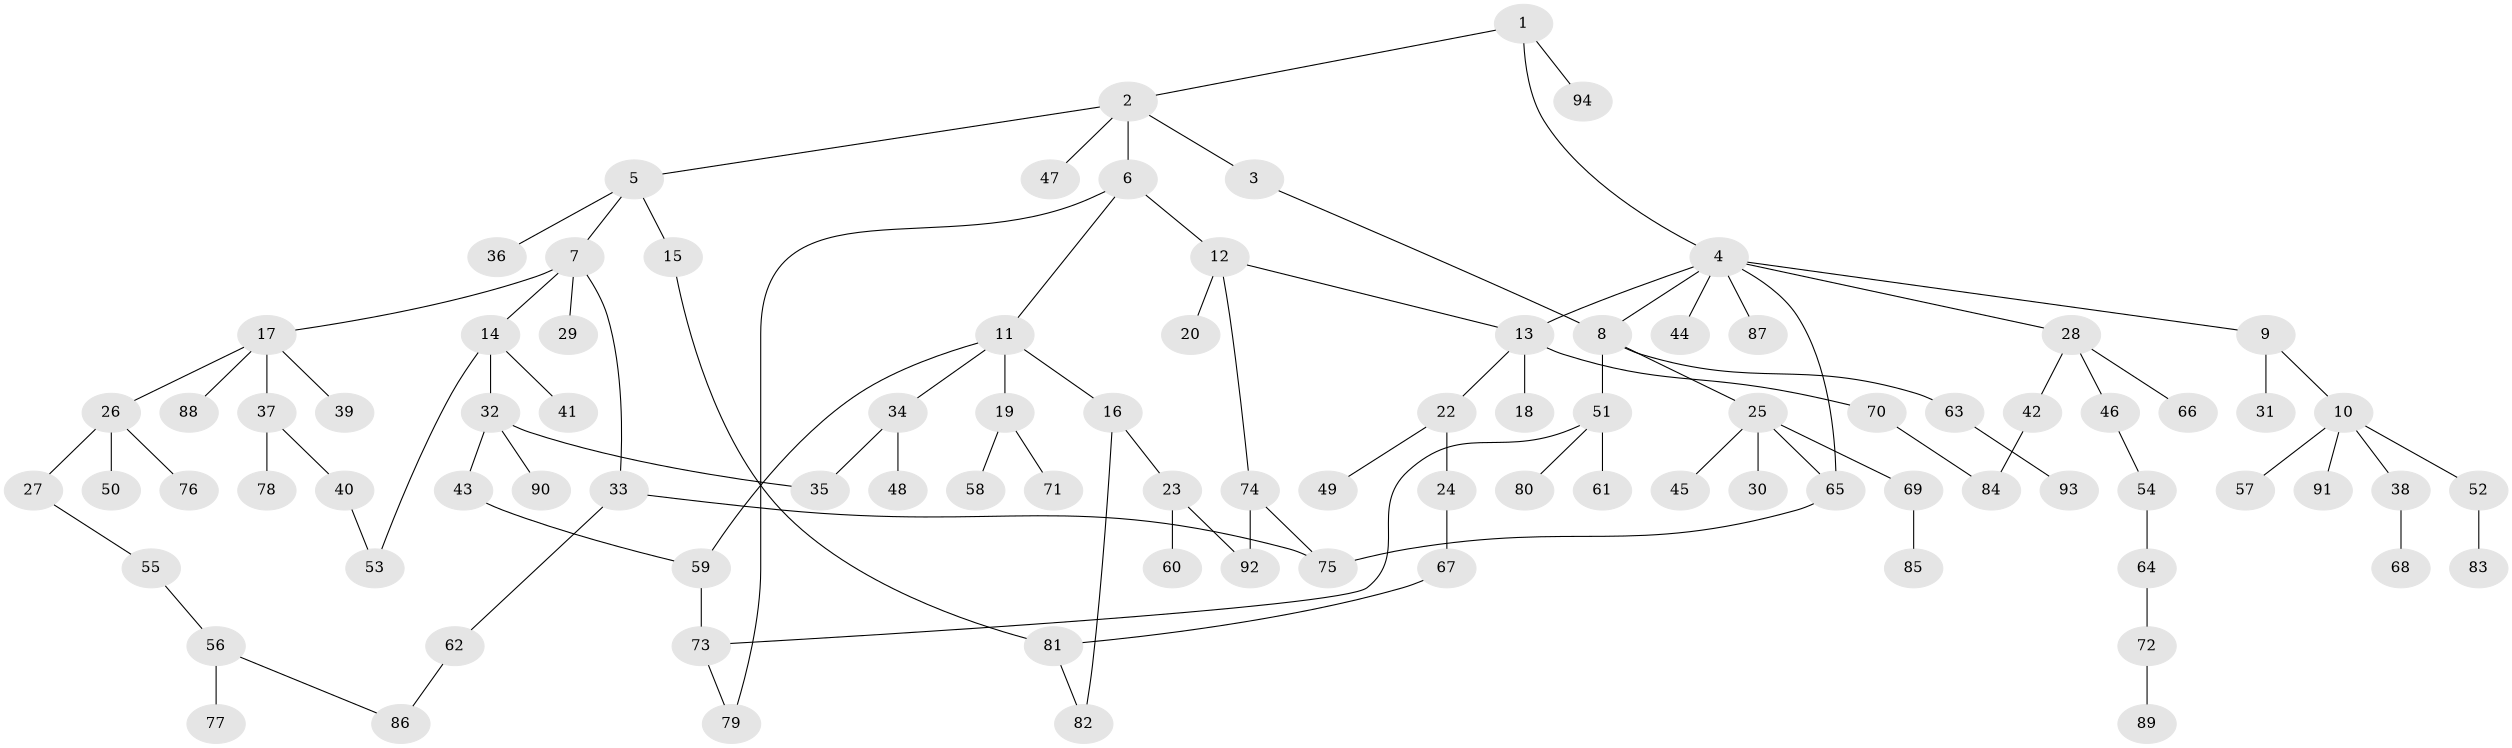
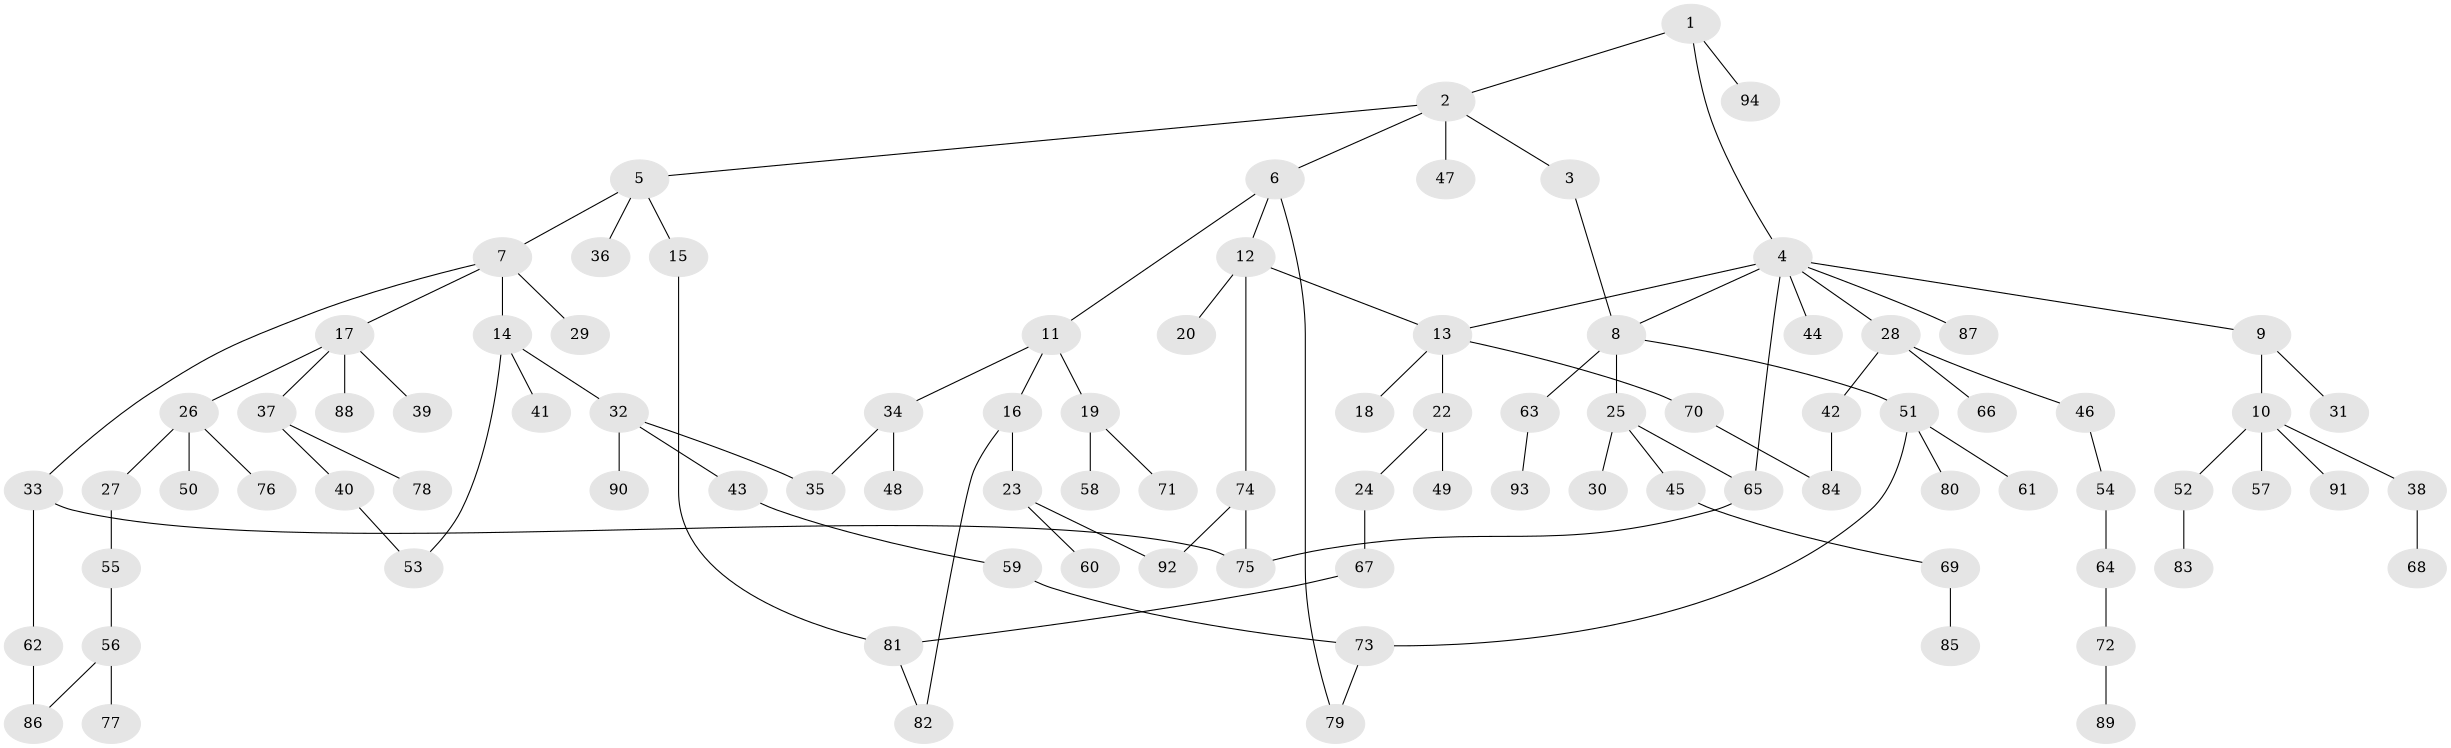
  graph {
    node [color=gray90 style=filled]
    1
    2
    4
    94
    3
    5
    6
    47
    8
    9
    13
    28
    44
    65
    87
    7
    15
    36
    11
    12
    79
    25
    51
    63
    10
    31
    18
    22
    70
    42
    46
    66
    75
    14
    17
    29
    33
    81
    16
    19
    34
    59
    20
    74
    32
    41
    53
    26
    37
    39
    88
    62
    30
    45
    61
    73
    80
    93
    38
    52
    57
    91
    68
    83
    23
    82
    58
    71
    35
    48
    92
    24
    49
    84
    43
    90
    60
    27
    50
    76
    40
    78
    67
    69
    55
    56
    54
    86
    85
    64
    72
    77
    89
    1 -- 2
    1 -- 4
    1 -- 94
    2 -- 3
    2 -- 5
    2 -- 6
    2 -- 47
    4 -- 8
    4 -- 9
    4 -- 13
    4 -- 28
    4 -- 44
    4 -- 65
    4 -- 87
    3 -- 8
    5 -- 7
    5 -- 15
    5 -- 36
    6 -- 11
    6 -- 12
    6 -- 79
    8 -- 25
    8 -- 51
    8 -- 63
    9 -- 10
    9 -- 31
    13 -- 18
    13 -- 22
    13 -- 70
    28 -- 42
    28 -- 46
    28 -- 66
    65 -- 75
    7 -- 14
    7 -- 17
    7 -- 29
    7 -- 33
    15 -- 81
    11 -- 16
    11 -- 19
    11 -- 34
-   11 -- 59
    12 -- 13
    12 -- 20
    12 -- 74
    25 -- 65
    25 -- 30
    25 -- 45
    51 -- 61
    51 -- 73
    51 -- 80
    63 -- 93
    10 -- 38
    10 -- 52
    10 -- 57
    10 -- 91
    22 -- 24
    22 -- 49
    70 -- 84
    42 -- 84
    46 -- 54
    14 -- 32
    14 -- 41
    14 -- 53
    17 -- 26
    17 -- 37
    17 -- 39
    17 -- 88
    33 -- 75
    33 -- 62
    81 -- 82
    16 -- 23
    16 -- 82
    19 -- 58
    19 -- 71
    34 -- 35
    34 -- 48
    59 -- 73
    74 -- 75
    74 -- 92
    32 -- 35
    32 -- 43
    32 -- 90
    26 -- 27
    26 -- 50
    26 -- 76
    37 -- 40
    37 -- 78
    62 -- 86
-   25 -- 69
+   45 -- 69
    73 -- 79
    38 -- 68
    52 -- 83
    23 -- 92
    23 -- 60
    24 -- 67
    43 -- 59
    27 -- 55
    40 -- 53
    67 -- 81
    69 -- 85
    55 -- 56
    56 -- 86
    56 -- 77
    54 -- 64
    64 -- 72
    72 -- 89
  }
